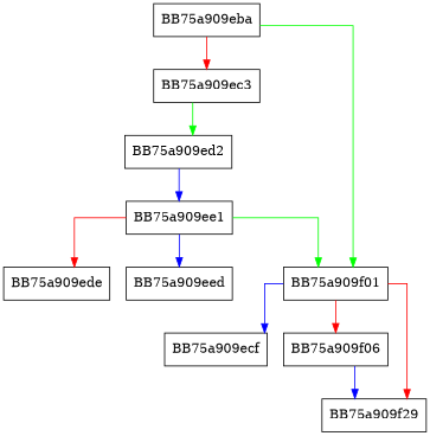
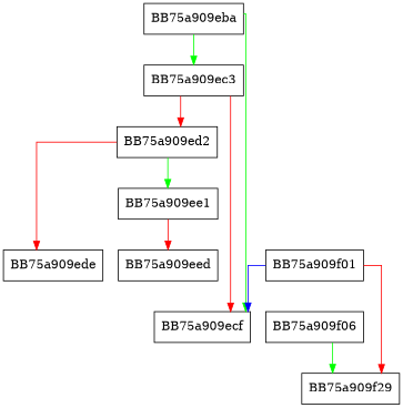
  digraph {
    splines=ortho
    node [shape=box]
    edge [color=red]
    BB75a909ec3
    BB75a909ecf
    BB75a909ed2
    BB75a909eba
    BB75a909ee1
    BB75a909ede
    BB75a909f01
    BB75a909eed
    BB75a909f29
    BB75a909f06
-   BB75a909ec3 -> BB75a909ed2 [color=green]
-   BB75a909ed2 -> BB75a909ee1 [color=blue]
-   BB75a909ee1 -> BB75a909ede
-   BB75a909eba -> BB75a909ec3
-   BB75a909eba -> BB75a909f01 [color=green]
-   BB75a909ee1 -> BB75a909f01 [color=green]
-   BB75a909ee1 -> BB75a909eed [color=blue]
+   BB75a909ec3 -> BB75a909ecf
+   BB75a909ec3 -> BB75a909ed2
+   BB75a909ed2 -> BB75a909ee1 [color=green]
+   BB75a909ed2 -> BB75a909ede
+   BB75a909eba -> BB75a909ec3 [color=green]
+   BB75a909eba -> BB75a909ecf [color=green]
+   BB75a909ee1 -> BB75a909eed
    BB75a909f01 -> BB75a909ecf [color=blue]
    BB75a909f01 -> BB75a909f29
-   BB75a909f01 -> BB75a909f06
-   BB75a909f06 -> BB75a909f29 [color=blue]
+   BB75a909f06 -> BB75a909f29 [color=green]
  }
